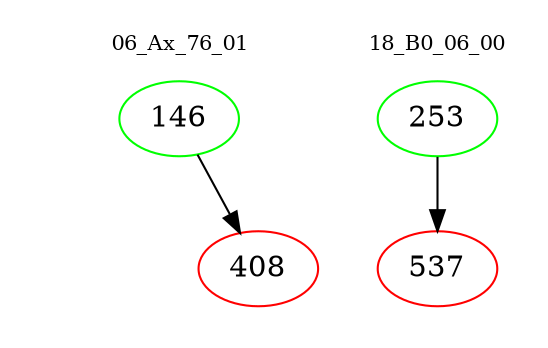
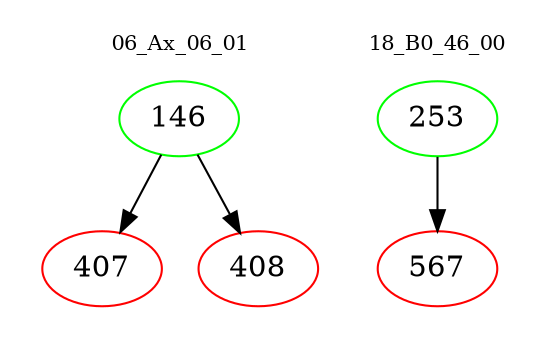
  digraph {
    node [color=red]
    edge [color=black]
    n1 [color=green label=146]
+   n2 [label=407]
    n3 [label=408]
    n4 [color=green label=253]
-   n5 [label=537]
+   n5 [label=567]
    subgraph cluster_1 {
      color=white
      fontsize=10
-     label="06_Ax_76_01"
+     label="06_Ax_06_01"
      n1
+     n2
      n3
    }
    subgraph cluster_2 {
      color=white
      fontsize=10
-     label="18_B0_06_00"
+     label="18_B0_46_00"
      n4
      n5
    }
+   n1 -> n2
    n1 -> n3
    n4 -> n5
  }
